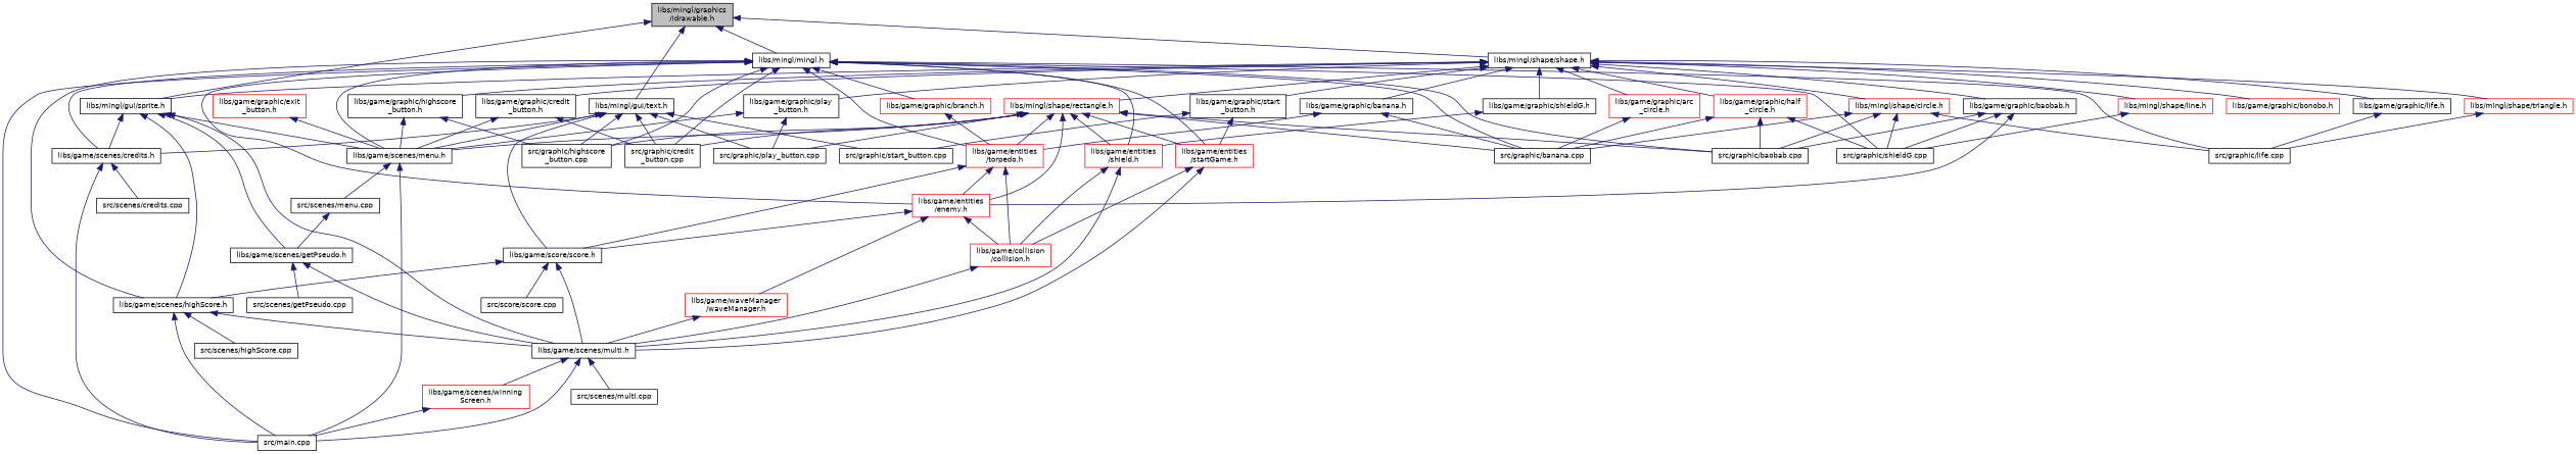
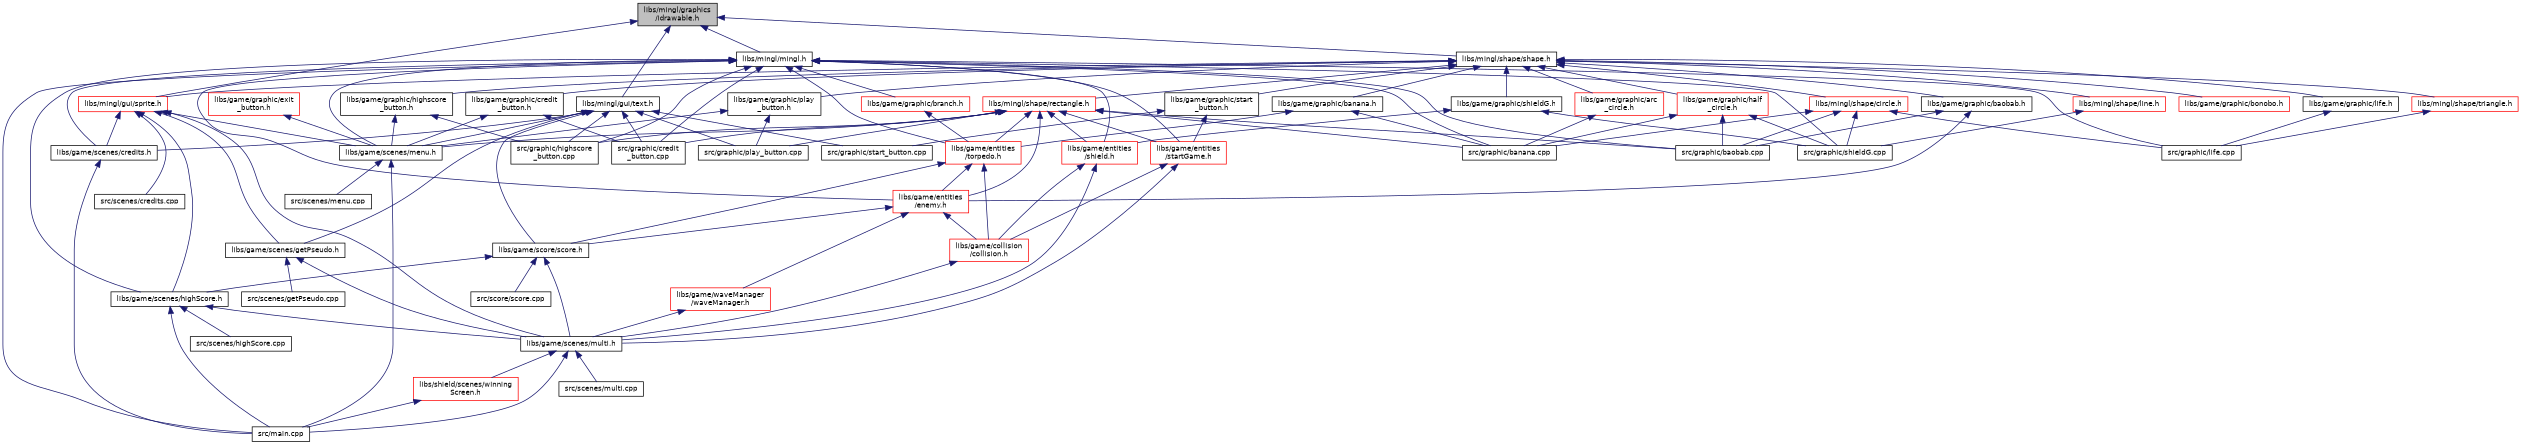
  digraph {
    node [color=black fillcolor=white fontname=Helvetica fontsize=10 shape=record style=filled]
    edge [color=midnightblue dir=back fontname=Helvetica fontsize=10 labelfontname=Helvetica labelfontsize=10 style=solid]
    n1 [fillcolor=grey75 fontcolor=black height=0.2 label="libs/mingl/graphics\l/idrawable.h" width=0.4]
-   n2 [height=0.2 label="libs/mingl/gui/sprite.h" width=0.4]
+   n2 [color=red height=0.2 label="libs/mingl/gui/sprite.h" width=0.4]
    n3 [height=0.2 label="libs/mingl/gui/text.h" width=0.4]
    n4 [height=0.2 label="libs/mingl/mingl.h" width=0.4]
    n5 [height=0.2 label="libs/mingl/shape/shape.h" width=0.4]
    n6 [height=0.2 label="libs/game/scenes/credits.h" width=0.4]
    n7 [height=0.2 label="libs/game/scenes/getPseudo.h" width=0.4]
    n8 [height=0.2 label="libs/game/scenes/multi.h" width=0.4]
    n9 [height=0.2 label="libs/game/scenes/highScore.h" width=0.4]
    n10 [height=0.2 label="libs/game/scenes/menu.h" width=0.4]
    n11 [height=0.2 label="libs/game/score/score.h" width=0.4]
    n12 [height=0.2 label="src/graphic/credit\l_button.cpp" width=0.4]
    n13 [height=0.2 label="src/graphic/highscore\l_button.cpp" width=0.4]
    n14 [height=0.2 label="src/graphic/play_button.cpp" width=0.4]
    n15 [height=0.2 label="src/graphic/start_button.cpp" width=0.4]
    n16 [height=0.2 label="src/main.cpp" width=0.4]
    n17 [color=red height=0.2 label="libs/game/entities\l/enemy.h" width=0.4]
    n18 [color=red height=0.2 label="libs/game/entities\l/shield.h" width=0.4]
    n19 [color=red height=0.2 label="libs/game/entities\l/startGame.h" width=0.4]
    n20 [color=red height=0.2 label="libs/game/entities\l/torpedo.h" width=0.4]
    n21 [color=red height=0.2 label="libs/game/graphic/branch.h" width=0.4]
    n22 [height=0.2 label="src/graphic/banana.cpp" width=0.4]
    n23 [height=0.2 label="src/graphic/baobab.cpp" width=0.4]
    n24 [height=0.2 label="src/graphic/life.cpp" width=0.4]
    n25 [height=0.2 label="src/graphic/shieldG.cpp" width=0.4]
    n26 [color=red height=0.2 label="libs/game/graphic/arc\l_circle.h" width=0.4]
    n27 [height=0.2 label="libs/game/graphic/banana.h" width=0.4]
    n28 [height=0.2 label="libs/game/graphic/baobab.h" width=0.4]
    n29 [color=red height=0.2 label="libs/game/graphic/bonobo.h" width=0.4]
    n30 [height=0.2 label="libs/game/graphic/credit\l_button.h" width=0.4]
    n31 [color=red height=0.2 label="libs/game/graphic/half\l_circle.h" width=0.4]
    n32 [height=0.2 label="libs/game/graphic/highscore\l_button.h" width=0.4]
    n33 [height=0.2 label="libs/game/graphic/life.h" width=0.4]
    n34 [height=0.2 label="libs/game/graphic/play\l_button.h" width=0.4]
    n35 [height=0.2 label="libs/game/graphic/shieldG.h" width=0.4]
    n36 [height=0.2 label="libs/game/graphic/start\l_button.h" width=0.4]
    n37 [color=red height=0.2 label="libs/mingl/shape/circle.h" width=0.4]
    n38 [color=red height=0.2 label="libs/mingl/shape/line.h" width=0.4]
    n39 [color=red height=0.2 label="libs/mingl/shape/rectangle.h" width=0.4]
    n40 [color=red height=0.2 label="libs/mingl/shape/triangle.h" width=0.4]
    n41 [height=0.2 label="src/scenes/credits.cpp" width=0.4]
    n42 [height=0.2 label="src/scenes/getPseudo.cpp" width=0.4]
-   n43 [color=red height=0.2 label="libs/game/scenes/winning\lScreen.h" width=0.4]
+   n43 [color=red height=0.2 label="libs/shield/scenes/winning\lScreen.h" width=0.4]
    n44 [height=0.2 label="src/scenes/multi.cpp" width=0.4]
    n45 [height=0.2 label="src/scenes/highScore.cpp" width=0.4]
    n46 [height=0.2 label="src/scenes/menu.cpp" width=0.4]
    n47 [height=0.2 label="src/score/score.cpp" width=0.4]
    n48 [color=red height=0.2 label="libs/game/collision\l/collision.h" width=0.4]
    n49 [color=red height=0.2 label="libs/game/waveManager\l/waveManager.h" width=0.4]
    n50 [color=red height=0.2 label="libs/game/graphic/exit\l_button.h" width=0.4]
    n1 -> n2
    n1 -> n3
    n1 -> n4
    n1 -> n5
    n2 -> n6
    n2 -> n7
    n2 -> n8
    n2 -> n9
    n2 -> n10
    n3 -> n6
-   n46 -> n7
+   n3 -> n7
    n3 -> n10
    n3 -> n11
    n3 -> n12
    n3 -> n13
    n3 -> n14
    n3 -> n15
    n4 -> n6
    n4 -> n9
    n4 -> n10
    n4 -> n12
    n4 -> n13
    n4 -> n16
    n4 -> n17
    n4 -> n18
    n4 -> n19
    n4 -> n20
    n4 -> n21
    n4 -> n22
    n4 -> n23
    n4 -> n24
    n4 -> n25
    n5 -> n2
    n5 -> n26
    n5 -> n27
    n5 -> n28
    n5 -> n29
    n5 -> n30
    n5 -> n31
    n5 -> n32
    n5 -> n33
    n5 -> n34
    n5 -> n35
    n5 -> n36
    n5 -> n37
    n5 -> n38
    n5 -> n39
    n5 -> n40
    n6 -> n16
-   n6 -> n41
+   n2 -> n41
    n7 -> n8
    n7 -> n42
    n8 -> n16
    n8 -> n43
    n8 -> n44
    n9 -> n8
    n9 -> n16
    n9 -> n45
    n10 -> n16
    n10 -> n46
    n11 -> n8
    n11 -> n9
    n11 -> n47
    n17 -> n11
    n17 -> n48
    n17 -> n49
    n18 -> n8
    n18 -> n48
    n19 -> n8
    n19 -> n48
    n20 -> n11
    n20 -> n17
    n20 -> n48
    n21 -> n20
    n26 -> n22
    n27 -> n20
    n27 -> n22
    n28 -> n17
    n28 -> n23
    n30 -> n10
    n30 -> n12
    n31 -> n22
    n31 -> n23
    n31 -> n25
    n32 -> n10
    n32 -> n13
    n33 -> n24
    n34 -> n10
    n34 -> n14
    n35 -> n18
-   n28 -> n25
+   n35 -> n25
    n36 -> n15
    n36 -> n19
    n37 -> n22
    n37 -> n23
    n37 -> n24
    n37 -> n25
    n38 -> n25
    n39 -> n10
    n39 -> n12
    n39 -> n13
    n39 -> n14
    n39 -> n17
    n39 -> n18
    n39 -> n19
    n39 -> n20
    n39 -> n22
    n39 -> n23
    n40 -> n24
    n43 -> n16
    n48 -> n8
    n49 -> n8
    n50 -> n10
  }
